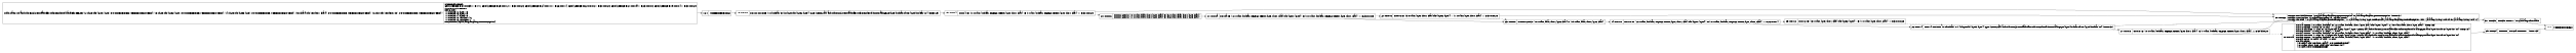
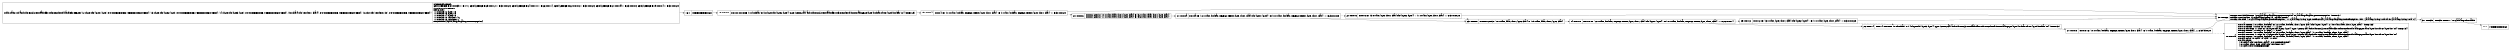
  digraph {
    rankdir=LR
    node [shape=record]
-   n1 [label="{16\:\ ?|MTH_ENTER_BLOCK\l}"]
+   n1 [label="{16\:\ ?|UTF_ENTER_BLOCK\l}"]
    n2 [label="{18\:\ 0x0000|0x0000: INVOKE  (r0 I:boolean) = (r3 I:byte A[D('byte2' byte)]) type: STATIC call: androidx.emoji2.text.flatbuffer.Utf8.DecodeUtil.isNotTrailingByte(byte):boolean A[MD:(byte):boolean (m)] (LINE:125)\l}"]
    n3 [label="{19\:\ 0x0004|0x0004: IF  (r0 I:??[int, boolean, OBJECT, ARRAY, byte, short, char]) != (0 ??[int, boolean, OBJECT, ARRAY, byte, short, char])  \-\> B:30:0x002e \l}"]
    n4 [label="{20\:\ 0x0006|0x0006: CONST  (r0 I:??[int, float, short, byte, char]) = (\-32 ??[int, float, short, byte, char]) \l0x0008: CONST  (r1 I:??[int, float, short, byte, char]) = (\-96 ??[int, float, short, byte, char]) \l}"]
    n5 [label="{30\:\ 0x002e|0x002e: NEW_INSTANCE  (r0 I:java.lang.IllegalArgumentException) =  java.lang.IllegalArgumentException  (LINE:131)\l0x0030: CONST_STR  (r1 I:java.lang.String) =  \"Invalid UTF\-8\" \l0x0032: INVOKE  (r0 I:java.lang.IllegalArgumentException), (r1 I:java.lang.String) type: DIRECT call: java.lang.IllegalArgumentException.\<init\>(java.lang.String):void A[MD:(java.lang.String):void (c)]\l}"]
    n6 [label="{21\:\ 0x000a|0x000a: IF  (r2 I:??[int, boolean, OBJECT, ARRAY, byte, short, char] A[D('byte1' byte)]) != (r0 I:??[int, boolean, OBJECT, ARRAY, byte, short, char])  \-\> B:23:0x000e \l}"]
    n7 [label="{31\:\ 0x0035|0x0035: THROW  (r0 I:java.lang.Throwable) \l}"]
    n8 [label="{22\:\ 0x000c|0x000c: IF  (r3 I:??[int, byte, short, char] A[D('byte2' byte)]) \< (r1 I:??[int, byte, short, char])  \-\> B:30:0x002e \l}"]
    n9 [label="{23\:\ 0x000e|0x000e: CONST  (r0 I:??[int, float, short, byte, char]) = (\-19 ??[int, float, short, byte, char]) \l}"]
    n10 [label="{24\:\ 0x0010|0x0010: IF  (r2 I:??[int, boolean, OBJECT, ARRAY, byte, short, char] A[D('byte1' byte)]) != (r0 I:??[int, boolean, OBJECT, ARRAY, byte, short, char])  \-\> B:26:0x0014 \l}"]
    n11 [label="{25\:\ 0x0012|0x0012: IF  (r3 I:??[int, byte, short, char] A[D('byte2' byte)]) \>= (r1 I:??[int, byte, short, char])  \-\> B:30:0x002e \l}"]
    n12 [label="{26\:\ 0x0014|0x0014: INVOKE  (r0 I:boolean) = (r4 I:byte A[D('byte3' byte)]) type: STATIC call: androidx.emoji2.text.flatbuffer.Utf8.DecodeUtil.isNotTrailingByte(byte):boolean A[MD:(byte):boolean (m)] (LINE:130)\l}"]
    n13 [label="{27\:\ 0x0018|0x0018: IF  (r0 I:??[int, boolean, OBJECT, ARRAY, byte, short, char]) != (0 ??[int, boolean, OBJECT, ARRAY, byte, short, char])  \-\> B:30:0x002e \l}"]
    n14 [label="{28\:\ 0x001a|0x001a: ARITH  (r0 I:??[int, boolean]) = (r2 I:??[int, boolean, short, byte, char] A[D('byte1' byte)]) & (15 ??[int, float, short, byte, char])  (LINE:133)\l0x001c: ARITH  (r0 I:int) = (r0 I:int) \<\< (12 int) \l0x001e: INVOKE  (r1 I:int) = (r3 I:byte A[D('byte2' byte)]) type: STATIC call: androidx.emoji2.text.flatbuffer.Utf8.DecodeUtil.trailingByteValue(byte):int A[MD:(byte):int (m)] (LINE:134)\l0x0022: ARITH  (r1 I:int) = (r1 I:int) \<\< (6 int) \l0x0024: ARITH  (r0 I:??[int, boolean]) = (r0 I:??[int, boolean, short, byte, char]) \| (r1 I:??[int, boolean, short, byte, char]) \l0x0025: INVOKE  (r1 I:int) = (r4 I:byte A[D('byte3' byte)]) type: STATIC call: androidx.emoji2.text.flatbuffer.Utf8.DecodeUtil.trailingByteValue(byte):int A[MD:(byte):int (m)]\l0x0029: ARITH  (r0 I:??[int, boolean]) = (r0 I:??[int, boolean, short, byte, char]) \| (r1 I:??[int, boolean, short, byte, char]) \l0x002a: CAST (r0 I:char) = (char) (r0 I:int) \l0x042b: APUT  \l  (r5 I:char[] A[D('resultArr' char[]), IMMUTABLE_TYPE])\l  (r6 I:??[int, short, byte, char] A[D('resultPos' int)])\l  (r0 I:char A[IMMUTABLE_TYPE])\l \l}"]
-   n15 [label="{29\:\ 0x002d|RETURN\l|0x002d: RETURN    (LINE:135)\l}"]
-   n16 [label="{17\:\ ?|MTH_EXIT_OBJECT\l}"]
+   n16 [label="{17\:\ ?|MTH_EXIT_BLOCK\l}"]
    n17 [label="{public static void androidx.emoji2.text.flatbuffer.Utf8.DecodeUtil.handleThreeBytes((r2 I:byte A[D('byte1' byte), IMMUTABLE_TYPE, METHOD_ARGUMENT]), (r3 I:byte A[D('byte2' byte), IMMUTABLE_TYPE, METHOD_ARGUMENT]), (r4 I:byte A[D('byte3' byte), IMMUTABLE_TYPE, METHOD_ARGUMENT]), (r5 I:char[] A[D('resultArr' char[]), IMMUTABLE_TYPE, METHOD_ARGUMENT]), (r6 I:int A[D('resultPos' int), IMMUTABLE_TYPE, METHOD_ARGUMENT]))  | USE_LINES_HINTS\lCROSS_EDGE: B:31:0x0035 \-\> B:17:?, CROSS_EDGE: B:25:0x0012 \-\> B:30:0x002e, CROSS_EDGE: B:24:0x0010 \-\> B:26:0x0014, CROSS_EDGE: B:22:0x000c \-\> B:30:0x002e, CROSS_EDGE: B:21:0x000a \-\> B:23:0x000e, CROSS_EDGE: B:19:0x0004 \-\> B:30:0x002e\lINLINE_NOT_NEEDED\lDebug Info:\l  \-1 \-0x0035: r2 'byte1' B\l  \-1 \-0x0035: r3 'byte2' B\l  \-1 \-0x0035: r4 'byte3' B\l  \-1 \-0x0035: r5 'resultArr' [C\l  \-1 \-0x0035: r6 'resultPos' I\lEXCEPTIONS:[Ljava\/lang\/IllegalArgumentException;]\l}"]
    n1 -> n2
    n2 -> n3
    n3 -> n4 [style=dashed]
    n3 -> n5
    n4 -> n6
    n5 -> n7
    n6 -> n8 [style=dashed]
    n6 -> n9
    n7 -> n16
    n8 -> n5
    n8 -> n9 [style=dashed]
    n9 -> n10
    n10 -> n11 [style=dashed]
    n10 -> n12
-   n12 -> n5
+   n11 -> n5
    n11 -> n12 [style=dashed]
    n12 -> n13
    n13 -> n5
    n13 -> n14 [style=dashed]
-   n14 -> n15
-   n15 -> n16
    n17 -> n1
  }
